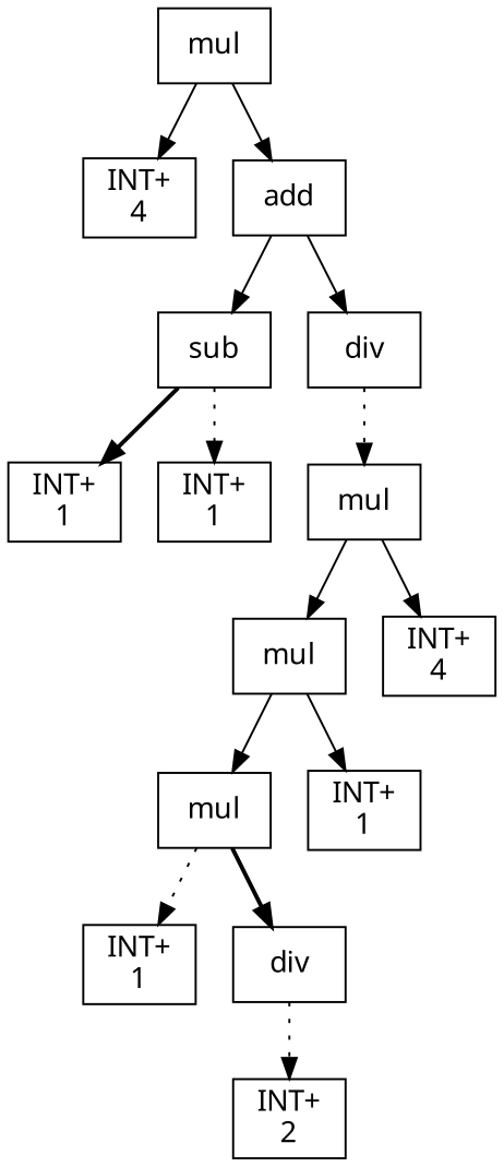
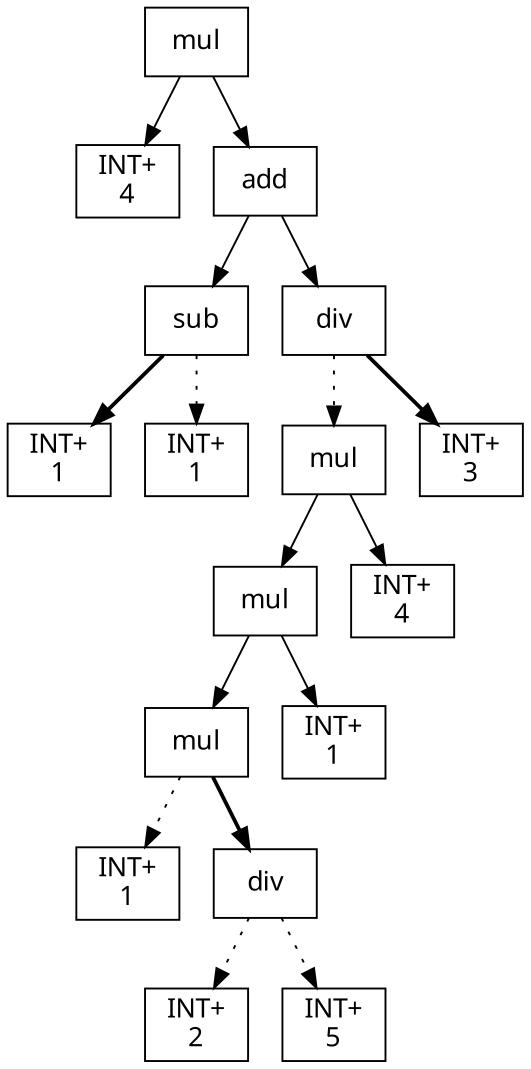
  digraph {
    fontname="Noto Sans"
    node [fontname="Noto Sans" shape=box]
    edge [fontname="Noto Sans" style=solid]
    n1 [label=mul]
    n2 [label="INT+\n4"]
    n3 [label=add]
    n4 [label=sub]
    n5 [label=div]
    n6 [label="INT+\n1"]
    n7 [label="INT+\n1"]
    n8 [label=mul]
+   n9 [label="INT+\n3"]
    n10 [label=mul]
    n11 [label="INT+\n4"]
    n12 [label=mul]
    n13 [label="INT+\n1"]
    n14 [label="INT+\n1"]
    n15 [label=div]
    n16 [label="INT+\n2"]
+   n17 [label="INT+\n5"]
    n1 -> n2
    n1 -> n3
    n3 -> n4
    n3 -> n5
    n4 -> n6 [style=bold]
    n4 -> n7 [style=dotted]
    n5 -> n8 [style=dotted]
+   n5 -> n9 [style=bold]
    n8 -> n10
    n8 -> n11
    n10 -> n12
    n10 -> n13
    n12 -> n14 [style=dotted]
    n12 -> n15 [style=bold]
    n15 -> n16 [style=dotted]
+   n15 -> n17 [style=dotted]
  }
